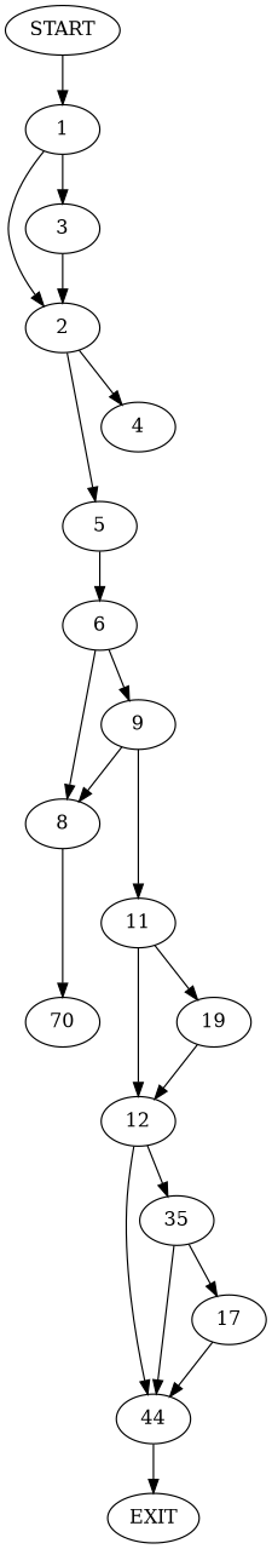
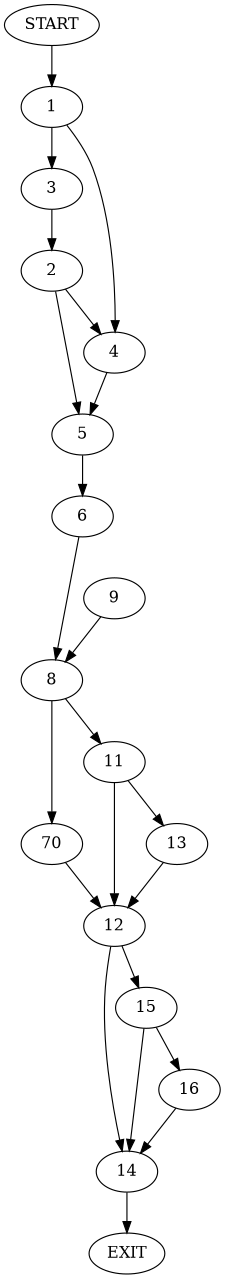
  digraph {
    n1 [label=START]
    1
    2
    3
    n5 [label=EXIT]
    4
    5
    6
    8
    9
    n11 [label=70]
    11
    12
-   13 [label=19]
-   14 [label=44]
-   15 [label=35]
-   16 [label=17]
+   13
+   14
+   15
+   16
    n1 -> 1
-   1 -> 2
+   1 -> 4
    1 -> 3
    2 -> 4
    2 -> 5
    3 -> 2
+   4 -> 5
    5 -> 6
    6 -> 8
-   6 -> 9
    8 -> n11
-   9 -> 11
+   8 -> 11
    9 -> 8
+   n11 -> 12
    11 -> 12
    11 -> 13
    12 -> 14
    12 -> 15
    13 -> 12
    14 -> n5
    15 -> 14
    15 -> 16
    16 -> 14
  }
